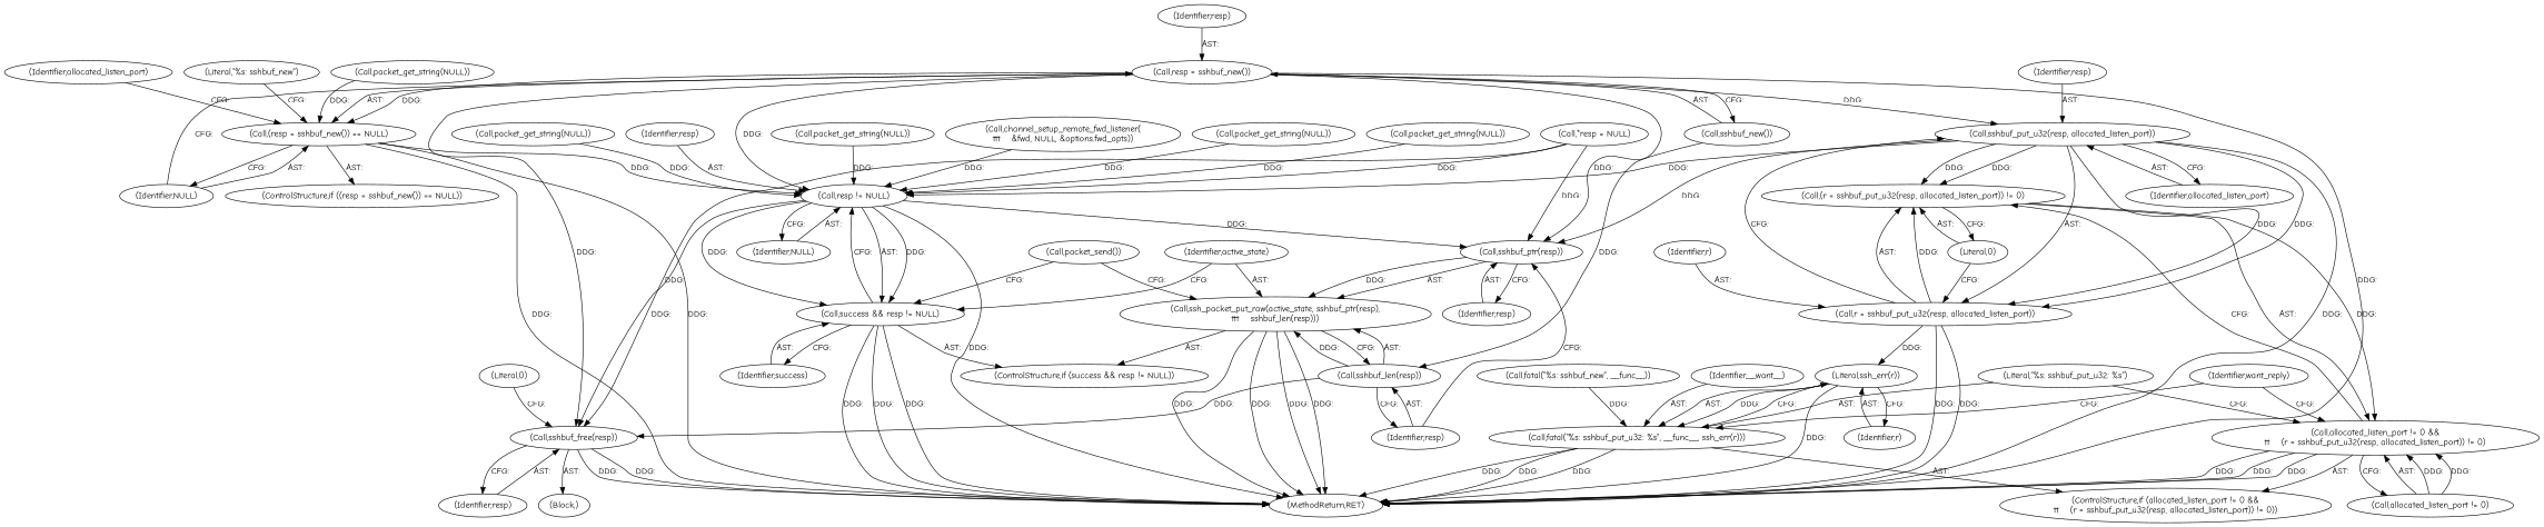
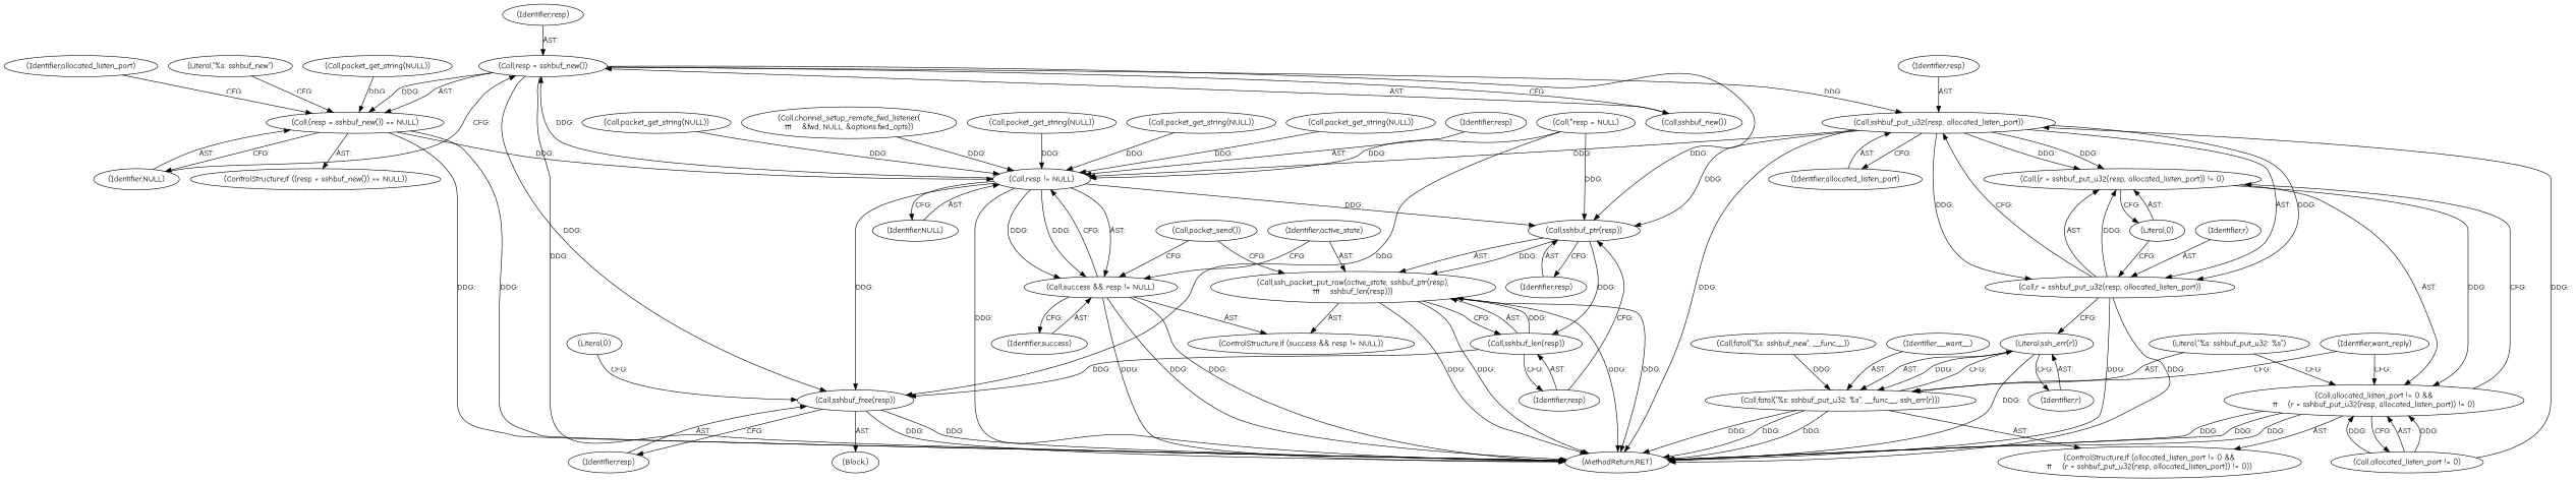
  digraph {
    fontname="Comic Neue"
    node [fontname="Comic Neue"]
    edge [fontname="Comic Neue"]
    n1 [label="(Call,resp = sshbuf_new())"]
    n2 [label="(Call,(resp = sshbuf_new()) == NULL)"]
    n3 [label="(Call,resp != NULL)"]
    n4 [label="(Call,sshbuf_ptr(resp))"]
    n5 [label="(Call,sshbuf_free(resp))"]
    n6 [label="(Call,sshbuf_put_u32(resp, allocated_listen_port))"]
    n7 [label="(MethodReturn,RET)"]
    n8 [label="(Call,sshbuf_new())"]
    n9 [label="(Identifier,NULL)"]
    n10 [label="(ControlStructure,if ((resp = sshbuf_new()) == NULL))"]
    n11 [label="(Call,success && resp != NULL)"]
    n12 [label="(Identifier,NULL)"]
    n13 [label="(Call,ssh_packet_put_raw(active_state, sshbuf_ptr(resp),\n\t\t\t    sshbuf_len(resp)))"]
    n14 [label="(Call,sshbuf_len(resp))"]
    n15 [label="(Identifier,resp)"]
    n16 [label="(Block,)"]
    n17 [label="(Identifier,resp)"]
    n18 [label="(Call,(r = sshbuf_put_u32(resp, allocated_listen_port)) != 0)"]
    n19 [label="(Call,r = sshbuf_put_u32(resp, allocated_listen_port))"]
    n20 [label="(Identifier,allocated_listen_port)"]
    n21 [label="(ControlStructure,if (success && resp != NULL))"]
    n22 [label="(Identifier,success)"]
    n23 [label="(Identifier,resp)"]
    n24 [label="(Call,allocated_listen_port != 0 &&\n\t\t    (r = sshbuf_put_u32(resp, allocated_listen_port)) != 0)"]
    n25 [label="(Literal,0)"]
    n26 [label="(Literal,ssh_err(r))"]
    n27 [label="(ControlStructure,if (allocated_listen_port != 0 &&\n\t\t    (r = sshbuf_put_u32(resp, allocated_listen_port)) != 0))"]
    n28 [label="(Call,allocated_listen_port != 0)"]
    n29 [label="(Call,fatal(\"%s: sshbuf_put_u32: %s\", __func__, ssh_err(r)))"]
    n30 [label="(Identifier,r)"]
    n31 [label="(Call,fatal(\"%s: sshbuf_new\", __func__))"]
    n32 [label="(Call,packet_get_string(NULL))"]
    n33 [label="(Identifier,active_state)"]
    n34 [label="(Identifier,resp)"]
    n35 [label="(Identifier,r)"]
    n36 [label="(Identifier,resp)"]
    n37 [label="(Literal,0)"]
    n38 [label="(Call,packet_send())"]
    n39 [label="(Identifier,resp)"]
    n40 [label="(Identifier,allocated_listen_port)"]
    n41 [label="(Literal,\"%s: sshbuf_new\")"]
    n42 [label="(Call,packet_get_string(NULL))"]
    n43 [label="(Identifier,__want__)"]
    n44 [label="(Call,packet_get_string(NULL))"]
    n45 [label="(Call,channel_setup_remote_fwd_listener(\n\t\t\t    &fwd, NULL, &options.fwd_opts))"]
    n46 [label="(Call,packet_get_string(NULL))"]
    n47 [label="(Literal,\"%s: sshbuf_put_u32: %s\")"]
    n48 [label="(Identifier,want_reply)"]
    n49 [label="(Call,packet_get_string(NULL))"]
    n50 [label="(Call,*resp = NULL)"]
    n1 -> n2 [label="AST: "]
    n1 -> n2 [label="DDG: "]
-   n1 -> n3 [label="DDG: "]
+   n3 -> n1 [label="DDG: "]
    n1 -> n4 [label="DDG: "]
    n1 -> n5 [label="DDG: "]
    n1 -> n6 [label="DDG: "]
    n1 -> n7 [label="DDG: "]
    n1 -> n8 [label="CFG: "]
    n2 -> n3 [label="DDG: "]
    n2 -> n7 [label="DDG: "]
    n2 -> n7 [label="DDG: "]
    n2 -> n9 [label="CFG: "]
    n2 -> n10 [label="AST: "]
    n3 -> n4 [label="DDG: "]
    n3 -> n5 [label="DDG: "]
    n3 -> n7 [label="DDG: "]
    n3 -> n11 [label="AST: "]
    n3 -> n11 [label="DDG: "]
    n3 -> n11 [label="DDG: "]
    n3 -> n12 [label="CFG: "]
    n4 -> n13 [label="AST: "]
    n4 -> n13 [label="DDG: "]
-   n8 -> n14 [label="DDG: "]
+   n4 -> n14 [label="DDG: "]
    n4 -> n15 [label="CFG: "]
    n5 -> n7 [label="DDG: "]
    n5 -> n7 [label="DDG: "]
    n5 -> n16 [label="AST: "]
    n5 -> n17 [label="CFG: "]
    n6 -> n3 [label="DDG: "]
    n6 -> n4 [label="DDG: "]
    n6 -> n7 [label="DDG: "]
    n6 -> n18 [label="DDG: "]
    n6 -> n18 [label="DDG: "]
    n6 -> n19 [label="AST: "]
    n6 -> n19 [label="DDG: "]
    n6 -> n19 [label="DDG: "]
    n6 -> n20 [label="CFG: "]
    n8 -> n1 [label="AST: "]
    n9 -> n1 [label="CFG: "]
    n9 -> n2 [label="AST: "]
    n11 -> n3 [label="CFG: "]
    n11 -> n7 [label="DDG: "]
    n11 -> n7 [label="DDG: "]
    n11 -> n7 [label="DDG: "]
    n11 -> n21 [label="AST: "]
    n11 -> n22 [label="CFG: "]
    n12 -> n3 [label="AST: "]
    n13 -> n7 [label="DDG: "]
    n13 -> n7 [label="DDG: "]
    n13 -> n7 [label="DDG: "]
    n13 -> n7 [label="DDG: "]
    n13 -> n14 [label="CFG: "]
    n13 -> n21 [label="AST: "]
    n14 -> n5 [label="DDG: "]
    n14 -> n13 [label="AST: "]
    n14 -> n13 [label="DDG: "]
    n14 -> n23 [label="CFG: "]
    n15 -> n4 [label="AST: "]
    n17 -> n5 [label="AST: "]
    n18 -> n24 [label="AST: "]
    n18 -> n24 [label="DDG: "]
    n18 -> n25 [label="CFG: "]
    n19 -> n6 [label="CFG: "]
    n19 -> n7 [label="DDG: "]
    n19 -> n7 [label="DDG: "]
    n19 -> n18 [label="AST: "]
    n19 -> n18 [label="DDG: "]
-   n19 -> n26 [label="DDG: "]
+   n19 -> n26 [label="CFG: "]
    n20 -> n6 [label="AST: "]
    n22 -> n11 [label="AST: "]
    n23 -> n4 [label="CFG: "]
    n23 -> n14 [label="AST: "]
    n24 -> n7 [label="DDG: "]
    n24 -> n7 [label="DDG: "]
    n24 -> n7 [label="DDG: "]
    n24 -> n18 [label="CFG: "]
    n24 -> n27 [label="AST: "]
    n24 -> n28 [label="CFG: "]
    n25 -> n18 [label="AST: "]
    n25 -> n19 [label="CFG: "]
    n26 -> n7 [label="DDG: "]
    n26 -> n29 [label="AST: "]
    n26 -> n29 [label="DDG: "]
    n26 -> n30 [label="CFG: "]
+   n28 -> n6 [label="DDG: "]
    n28 -> n24 [label="AST: "]
    n28 -> n24 [label="DDG: "]
    n28 -> n24 [label="DDG: "]
    n29 -> n7 [label="DDG: "]
    n29 -> n7 [label="DDG: "]
    n29 -> n7 [label="DDG: "]
    n29 -> n26 [label="CFG: "]
    n29 -> n27 [label="AST: "]
    n30 -> n26 [label="AST: "]
    n31 -> n29 [label="DDG: "]
    n32 -> n3 [label="DDG: "]
    n33 -> n11 [label="CFG: "]
    n33 -> n13 [label="AST: "]
    n34 -> n6 [label="AST: "]
    n35 -> n19 [label="AST: "]
    n36 -> n3 [label="AST: "]
    n37 -> n5 [label="CFG: "]
    n38 -> n11 [label="CFG: "]
    n38 -> n13 [label="CFG: "]
    n39 -> n1 [label="AST: "]
    n40 -> n2 [label="CFG: "]
    n41 -> n2 [label="CFG: "]
    n42 -> n2 [label="DDG: "]
    n43 -> n29 [label="AST: "]
    n44 -> n3 [label="DDG: "]
    n45 -> n3 [label="DDG: "]
    n46 -> n3 [label="DDG: "]
    n47 -> n24 [label="CFG: "]
    n47 -> n29 [label="AST: "]
    n48 -> n24 [label="CFG: "]
    n48 -> n29 [label="CFG: "]
    n49 -> n3 [label="DDG: "]
    n50 -> n3 [label="DDG: "]
    n50 -> n4 [label="DDG: "]
    n50 -> n5 [label="DDG: "]
  }
